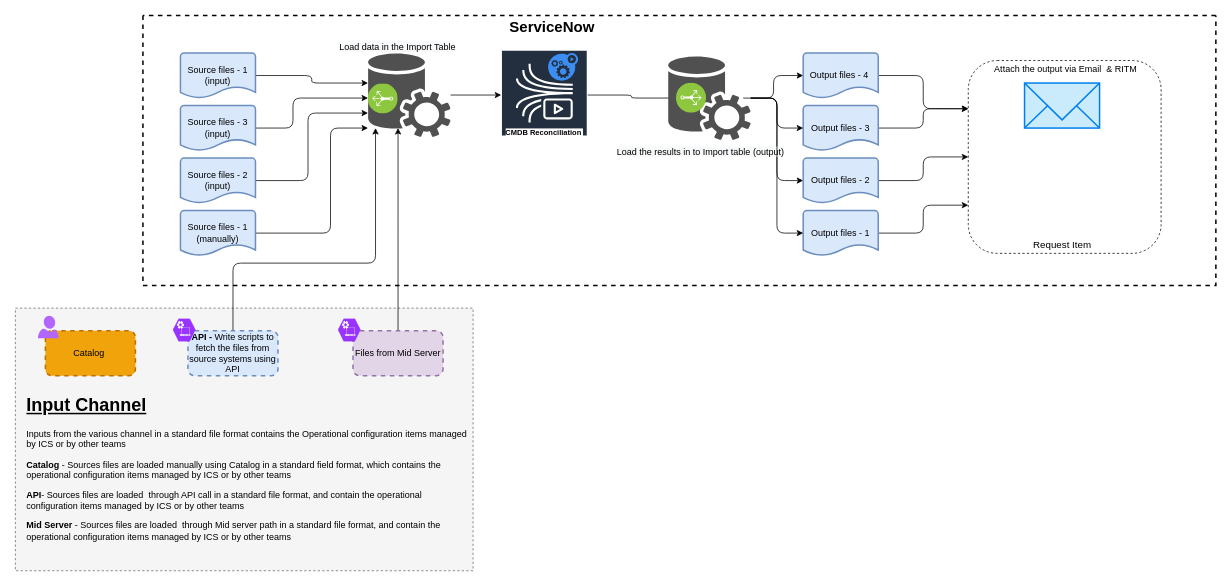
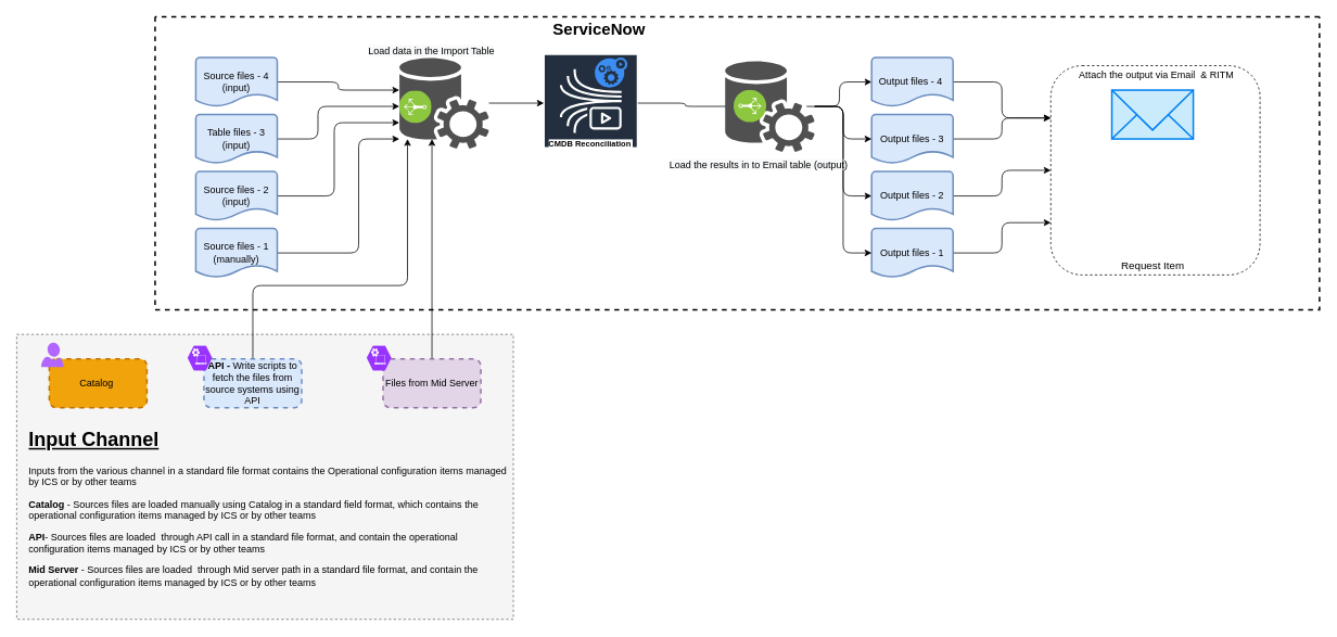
  <mxCell id="0" />
  <mxCell id="1" parent="0" />
  <mxCell id="2" value="" style="rounded=0;whiteSpace=wrap;html=1;labelBackgroundColor=#3369FF;fontSize=20;strokeWidth=1;fillColor=#f5f5f5;dashed=1;strokeColor=#666666;fontColor=#333333;" parent="1" vertex="1"><mxGeometry x="20" y="410" width="610" height="350" as="geometry" /></mxCell>
  <mxCell id="3" value="" style="swimlane;startSize=0;rounded=1;dashed=1;strokeWidth=2;fillColor=none;labelBackgroundColor=default;strokeColor=#000000;" parent="1" vertex="1"><mxGeometry x="190" y="20" width="1430" height="360" as="geometry"><mxRectangle x="650" y="260" width="50" height="40" as="alternateBounds" /></mxGeometry></mxCell>
  <mxCell id="4" value="" style="edgeStyle=orthogonalEdgeStyle;rounded=1;orthogonalLoop=1;jettySize=auto;html=1;entryX=0;entryY=1;entryDx=0;entryDy=0;" parent="3" source="12" edge="1"><mxGeometry relative="1" as="geometry"><mxPoint x="300" y="150" as="targetPoint" /><Array as="points"><mxPoint x="250" y="290" /><mxPoint x="250" y="150" /></Array></mxGeometry></mxCell>
  <mxCell id="5" value="" style="edgeStyle=orthogonalEdgeStyle;rounded=1;orthogonalLoop=1;jettySize=auto;html=1;entryX=0;entryY=0.5;entryDx=0;entryDy=0;entryPerimeter=0;" parent="3" target="27" edge="1"><mxGeometry relative="1" as="geometry"><mxPoint x="800" y="110" as="sourcePoint" /><mxPoint x="880" y="90" as="targetPoint" /></mxGeometry></mxCell>
  <mxCell id="6" style="edgeStyle=orthogonalEdgeStyle;rounded=1;orthogonalLoop=1;jettySize=auto;html=1;exitX=1;exitY=0.5;exitDx=0;exitDy=0;exitPerimeter=0;entryX=0;entryY=0.25;entryDx=0;entryDy=0;fontSize=20;" parent="3" source="7" edge="1"><mxGeometry relative="1" as="geometry"><mxPoint x="300" y="90" as="targetPoint" /><Array as="points"><mxPoint x="225" y="80" /><mxPoint x="225" y="90" /></Array></mxGeometry></mxCell>
- <mxCell id="7" value="&lt;span style=&quot;&quot;&gt;Source files - 1 (input)&lt;/span&gt;" style="strokeWidth=2;html=1;shape=mxgraph.flowchart.document2;whiteSpace=wrap;size=0.25;rounded=1;fillColor=#dae8fc;strokeColor=#6c8ebf;" parent="3" vertex="1"><mxGeometry x="50" y="50" width="100" height="60" as="geometry" /></mxCell>
+ <mxCell id="7" value="&lt;span style=&quot;&quot;&gt;Source files - 4 (input)&lt;/span&gt;" style="strokeWidth=2;html=1;shape=mxgraph.flowchart.document2;whiteSpace=wrap;size=0.25;rounded=1;fillColor=#dae8fc;strokeColor=#6c8ebf;" parent="3" vertex="1"><mxGeometry x="50" y="50" width="100" height="60" as="geometry" /></mxCell>
  <mxCell id="8" style="edgeStyle=orthogonalEdgeStyle;rounded=1;orthogonalLoop=1;jettySize=auto;html=1;fontSize=20;" parent="3" source="9" edge="1"><mxGeometry relative="1" as="geometry"><mxPoint x="300" y="110" as="targetPoint" /><Array as="points"><mxPoint x="200" y="150" /><mxPoint x="200" y="110" /></Array></mxGeometry></mxCell>
- <mxCell id="9" value="&lt;span style=&quot;&quot;&gt;Source files - 3 (input)&lt;/span&gt;" style="strokeWidth=2;html=1;shape=mxgraph.flowchart.document2;whiteSpace=wrap;size=0.25;rounded=1;fillColor=#dae8fc;strokeColor=#6c8ebf;" parent="3" vertex="1"><mxGeometry x="50" y="120" width="100" height="60" as="geometry" /></mxCell>
+ <mxCell id="9" value="&lt;span style=&quot;&quot;&gt;Table files - 3 (input)&lt;/span&gt;" style="strokeWidth=2;html=1;shape=mxgraph.flowchart.document2;whiteSpace=wrap;size=0.25;rounded=1;fillColor=#dae8fc;strokeColor=#6c8ebf;" parent="3" vertex="1"><mxGeometry x="50" y="120" width="100" height="60" as="geometry" /></mxCell>
  <mxCell id="10" style="edgeStyle=orthogonalEdgeStyle;rounded=1;orthogonalLoop=1;jettySize=auto;html=1;entryX=0;entryY=0.75;entryDx=0;entryDy=0;fontSize=20;" parent="3" source="11" edge="1"><mxGeometry relative="1" as="geometry"><mxPoint x="300" y="130" as="targetPoint" /><Array as="points"><mxPoint x="220" y="220" /><mxPoint x="220" y="130" /></Array></mxGeometry></mxCell>
  <mxCell id="11" value="&lt;span style=&quot;&quot;&gt;Source files - 2 (input)&lt;/span&gt;" style="strokeWidth=2;html=1;shape=mxgraph.flowchart.document2;whiteSpace=wrap;size=0.25;rounded=1;fillColor=#dae8fc;strokeColor=#6c8ebf;" parent="3" vertex="1"><mxGeometry x="50" y="190" width="100" height="60" as="geometry" /></mxCell>
  <mxCell id="12" value="Source files - 1 (manually)" style="strokeWidth=2;html=1;shape=mxgraph.flowchart.document2;whiteSpace=wrap;size=0.25;rounded=1;fillColor=#dae8fc;strokeColor=#6c8ebf;" parent="3" vertex="1"><mxGeometry x="50" y="260" width="100" height="60" as="geometry" /></mxCell>
  <mxCell id="13" value="&lt;font style=&quot;font-size: 20px;&quot;&gt;ServiceNow&lt;/font&gt;" style="text;strokeColor=none;fillColor=none;html=1;fontSize=24;fontStyle=1;verticalAlign=middle;align=center;rounded=1;dashed=1;strokeWidth=0;" parent="3" vertex="1"><mxGeometry x="470" width="150" height="30" as="geometry" /></mxCell>
  <mxCell id="14" value="&lt;span style=&quot;color: rgb(0, 0, 0); font-family: Helvetica; font-size: 12px; font-style: normal; font-variant-ligatures: normal; font-variant-caps: normal; font-weight: 400; letter-spacing: normal; orphans: 2; text-align: center; text-indent: 0px; text-transform: none; widows: 2; word-spacing: 0px; -webkit-text-stroke-width: 0px; background-color: rgb(248, 249, 250); text-decoration-thickness: initial; text-decoration-style: initial; text-decoration-color: initial; float: none; display: inline !important;&quot;&gt;Load data in the Import Table&lt;/span&gt;" style="text;whiteSpace=wrap;html=1;fontSize=20;" parent="3" vertex="1"><mxGeometry x="260" y="20" width="160" height="40" as="geometry" /></mxCell>
  <mxCell id="15" value="" style="sketch=0;pointerEvents=1;shadow=0;dashed=0;html=1;strokeColor=none;fillColor=#505050;labelPosition=center;verticalLabelPosition=bottom;verticalAlign=top;outlineConnect=0;align=center;shape=mxgraph.office.services.central_management_service;rounded=1;labelBackgroundColor=#FFFFFF;fontSize=20;" parent="3" vertex="1"><mxGeometry x="300" y="50" width="110" height="112" as="geometry" /></mxCell>
  <mxCell id="16" value="" style="edgeStyle=orthogonalEdgeStyle;rounded=1;orthogonalLoop=1;jettySize=auto;html=1;fontSize=20;" parent="3" source="15" target="18" edge="1"><mxGeometry relative="1" as="geometry"><mxPoint x="475" y="106" as="targetPoint" /></mxGeometry></mxCell>
  <mxCell id="17" value="" style="edgeStyle=orthogonalEdgeStyle;rounded=1;orthogonalLoop=1;jettySize=auto;html=1;fontSize=20;fontColor=#FF3399;" parent="3" source="18" target="23" edge="1"><mxGeometry relative="1" as="geometry" /></mxCell>
  <mxCell id="18" value="&lt;font color=&quot;#000000&quot;&gt;CMDB Reconciliation&amp;nbsp;&lt;/font&gt;" style="sketch=0;outlineConnect=0;fontColor=#232F3E;gradientColor=none;strokeColor=#ffffff;fillColor=#232F3E;dashed=0;verticalLabelPosition=middle;verticalAlign=bottom;align=center;html=1;whiteSpace=wrap;fontSize=10;fontStyle=1;spacing=3;shape=mxgraph.aws4.productIcon;prIcon=mxgraph.aws4.kinesis_video_streams;rounded=1;shadow=0;labelBackgroundColor=#FFFFFF;" parent="3" vertex="1"><mxGeometry x="477.5" y="46" width="115" height="120" as="geometry" /></mxCell>
  <mxCell id="19" value="" style="sketch=0;html=1;aspect=fixed;strokeColor=none;shadow=0;align=center;verticalAlign=top;fillColor=#3B8DF1;shape=mxgraph.gcp2.gear_load;rounded=1;dashed=1;labelBackgroundColor=#FFFFFF;fontSize=20;fontColor=#FF3399;" parent="3" vertex="1"><mxGeometry x="540" y="50" width="40" height="36.8" as="geometry" /></mxCell>
  <mxCell id="20" value="" style="aspect=fixed;perimeter=ellipsePerimeter;html=1;align=center;shadow=0;dashed=0;fontColor=#4277BB;labelBackgroundColor=#ffffff;fontSize=12;spacingTop=3;image;image=img/lib/ibm/infrastructure/load_balancing_routing.svg;rounded=1;strokeColor=#000000;strokeWidth=1;fillColor=none;gradientColor=none;rotation=-90;" parent="3" vertex="1"><mxGeometry x="300" y="90" width="40" height="40" as="geometry" /></mxCell>
  <mxCell id="21" value="" style="edgeStyle=orthogonalEdgeStyle;rounded=1;orthogonalLoop=1;jettySize=auto;html=1;fontSize=20;fontColor=#000000;entryX=0;entryY=0.5;entryDx=0;entryDy=0;entryPerimeter=0;" parent="3" source="22" target="31" edge="1"><mxGeometry relative="1" as="geometry" /></mxCell>
  <mxCell id="22" value="" style="sketch=0;pointerEvents=1;shadow=0;dashed=0;html=1;strokeColor=none;fillColor=#505050;labelPosition=center;verticalLabelPosition=bottom;verticalAlign=top;outlineConnect=0;align=center;shape=mxgraph.office.services.central_management_service;rounded=1;labelBackgroundColor=#FFFFFF;fontSize=20;" parent="3" vertex="1"><mxGeometry x="700" y="54" width="110" height="112" as="geometry" /></mxCell>
  <mxCell id="23" value="" style="aspect=fixed;perimeter=ellipsePerimeter;html=1;align=center;shadow=0;dashed=0;fontColor=#4277BB;labelBackgroundColor=#ffffff;fontSize=12;spacingTop=3;image;image=img/lib/ibm/infrastructure/load_balancing_routing.svg;rounded=1;strokeColor=#000000;strokeWidth=1;fillColor=none;gradientColor=none;rotation=90;" parent="3" vertex="1"><mxGeometry x="710" y="90" width="40" height="40" as="geometry" /></mxCell>
- <mxCell id="24" value="&lt;span style=&quot;color: rgb(0, 0, 0); font-family: Helvetica; font-size: 12px; font-style: normal; font-variant-ligatures: normal; font-variant-caps: normal; font-weight: 400; letter-spacing: normal; orphans: 2; text-indent: 0px; text-transform: none; widows: 2; word-spacing: 0px; -webkit-text-stroke-width: 0px; background-color: rgb(248, 249, 250); text-decoration-thickness: initial; text-decoration-style: initial; text-decoration-color: initial; float: none; display: inline !important;&quot;&gt;Load the results in to Import table (output)&lt;/span&gt;" style="text;whiteSpace=wrap;html=1;fontSize=20;fontColor=#FF3399;align=left;" parent="3" vertex="1"><mxGeometry x="630" y="160" width="230" height="60" as="geometry" /></mxCell>
+ <mxCell id="24" value="&lt;span style=&quot;color: rgb(0, 0, 0); font-family: Helvetica; font-size: 12px; font-style: normal; font-variant-ligatures: normal; font-variant-caps: normal; font-weight: 400; letter-spacing: normal; orphans: 2; text-indent: 0px; text-transform: none; widows: 2; word-spacing: 0px; -webkit-text-stroke-width: 0px; background-color: rgb(248, 249, 250); text-decoration-thickness: initial; text-decoration-style: initial; text-decoration-color: initial; float: none; display: inline !important;&quot;&gt;Load the results in to Email table (output)&lt;/span&gt;" style="text;whiteSpace=wrap;html=1;fontSize=20;fontColor=#FF3399;align=left;" parent="3" vertex="1"><mxGeometry x="630" y="160" width="230" height="60" as="geometry" /></mxCell>
  <mxCell id="25" style="edgeStyle=orthogonalEdgeStyle;rounded=1;orthogonalLoop=1;jettySize=auto;html=1;exitX=0.5;exitY=1;exitDx=0;exitDy=0;fontSize=20;fontColor=#000000;" parent="3" source="24" target="24" edge="1"><mxGeometry relative="1" as="geometry" /></mxCell>
  <mxCell id="26" value="" style="edgeStyle=orthogonalEdgeStyle;rounded=1;orthogonalLoop=1;jettySize=auto;html=1;fontSize=20;fontColor=#000000;entryX=0;entryY=0.25;entryDx=0;entryDy=0;" parent="3" source="27" target="37" edge="1"><mxGeometry relative="1" as="geometry"><mxPoint x="1110" y="80" as="targetPoint" /></mxGeometry></mxCell>
  <mxCell id="27" value="&lt;span style=&quot;&quot;&gt;Output files - 4&amp;nbsp;&lt;/span&gt;" style="strokeWidth=2;html=1;shape=mxgraph.flowchart.document2;whiteSpace=wrap;size=0.25;rounded=1;fillColor=#dae8fc;strokeColor=#6c8ebf;" parent="3" vertex="1"><mxGeometry x="880" y="50" width="100" height="60" as="geometry" /></mxCell>
  <mxCell id="28" value="" style="edgeStyle=orthogonalEdgeStyle;rounded=1;orthogonalLoop=1;jettySize=auto;html=1;fontSize=20;fontColor=#000000;entryX=0;entryY=0.25;entryDx=0;entryDy=0;" parent="3" source="29" target="37" edge="1"><mxGeometry relative="1" as="geometry" /></mxCell>
  <mxCell id="29" value="Output files - 3" style="strokeWidth=2;html=1;shape=mxgraph.flowchart.document2;whiteSpace=wrap;size=0.25;rounded=1;fillColor=#dae8fc;strokeColor=#6c8ebf;" parent="3" vertex="1"><mxGeometry x="880" y="120" width="100" height="60" as="geometry" /></mxCell>
  <mxCell id="30" value="" style="edgeStyle=orthogonalEdgeStyle;rounded=1;orthogonalLoop=1;jettySize=auto;html=1;fontSize=20;fontColor=#000000;entryX=0;entryY=0.5;entryDx=0;entryDy=0;" parent="3" source="31" target="37" edge="1"><mxGeometry relative="1" as="geometry" /></mxCell>
  <mxCell id="31" value="Output files - 2" style="strokeWidth=2;html=1;shape=mxgraph.flowchart.document2;whiteSpace=wrap;size=0.25;rounded=1;fillColor=#dae8fc;strokeColor=#6c8ebf;" parent="3" vertex="1"><mxGeometry x="880" y="190" width="100" height="60" as="geometry" /></mxCell>
  <mxCell id="32" value="" style="edgeStyle=orthogonalEdgeStyle;rounded=1;orthogonalLoop=1;jettySize=auto;html=1;fontSize=20;fontColor=#000000;entryX=0;entryY=0.75;entryDx=0;entryDy=0;" parent="3" source="33" target="37" edge="1"><mxGeometry relative="1" as="geometry" /></mxCell>
  <mxCell id="33" value="Output files - 1" style="strokeWidth=2;html=1;shape=mxgraph.flowchart.document2;whiteSpace=wrap;size=0.25;rounded=1;fillColor=#dae8fc;strokeColor=#6c8ebf;" parent="3" vertex="1"><mxGeometry x="880" y="260" width="100" height="60" as="geometry" /></mxCell>
  <mxCell id="34" value="" style="edgeStyle=orthogonalEdgeStyle;rounded=1;orthogonalLoop=1;jettySize=auto;html=1;fontSize=20;fontColor=#000000;entryX=0;entryY=0.5;entryDx=0;entryDy=0;entryPerimeter=0;" parent="3" source="22" target="29" edge="1"><mxGeometry relative="1" as="geometry"><mxPoint x="820" y="120" as="sourcePoint" /><mxPoint x="890" y="230" as="targetPoint" /></mxGeometry></mxCell>
  <mxCell id="35" value="" style="edgeStyle=orthogonalEdgeStyle;rounded=1;orthogonalLoop=1;jettySize=auto;html=1;fontSize=20;fontColor=#000000;entryX=0;entryY=0.5;entryDx=0;entryDy=0;entryPerimeter=0;" parent="3" source="22" target="33" edge="1"><mxGeometry relative="1" as="geometry"><mxPoint x="820" y="120" as="sourcePoint" /><mxPoint x="890" y="160" as="targetPoint" /></mxGeometry></mxCell>
  <mxCell id="36" value="" style="html=1;verticalLabelPosition=bottom;align=center;labelBackgroundColor=#ffffff;verticalAlign=top;strokeWidth=2;strokeColor=#0080F0;shadow=0;dashed=0;shape=mxgraph.ios7.icons.mail;rounded=1;fillColor=#CAEBFC;" parent="3" vertex="1"><mxGeometry x="1175" y="90" width="100" height="60" as="geometry" /></mxCell>
  <mxCell id="37" value="" style="whiteSpace=wrap;html=1;aspect=fixed;rounded=1;shadow=0;dashed=1;labelBackgroundColor=#FFFFFF;fontSize=20;fontColor=#000000;strokeColor=#000000;strokeWidth=1;fillColor=none;gradientColor=none;" parent="3" vertex="1"><mxGeometry x="1100" y="60" width="257" height="257" as="geometry" /></mxCell>
  <mxCell id="38" value="&lt;font style=&quot;font-size: 13px;&quot;&gt;Request Item&lt;/font&gt;" style="shape=image;html=1;verticalAlign=top;verticalLabelPosition=bottom;labelBackgroundColor=#ffffff;imageAspect=0;aspect=fixed;image=https://cdn1.iconfinder.com/data/icons/files-94/32/Attachment-128.png;rounded=1;shadow=0;dashed=1;fontSize=20;strokeColor=#000000;strokeWidth=1;fillColor=none;gradientColor=none;" parent="3" vertex="1"><mxGeometry x="1161" y="156" width="128" height="128" as="geometry" /></mxCell>
  <mxCell id="39" value="Attach the output via Email&amp;nbsp; &amp;amp; RITM" style="text;html=1;strokeColor=none;fillColor=none;align=center;verticalAlign=middle;whiteSpace=wrap;rounded=1;dashed=1;" parent="3" vertex="1"><mxGeometry x="1115" y="56.8" width="230" height="30" as="geometry" /></mxCell>
  <mxCell id="40" value="Catalog&amp;nbsp;" style="rounded=1;whiteSpace=wrap;html=1;dashed=1;strokeWidth=2;fillColor=#f0a30a;strokeColor=#BD7000;fontColor=#000000;" parent="1" vertex="1"><mxGeometry x="60" y="440" width="120" height="60" as="geometry" /></mxCell>
  <mxCell id="41" style="edgeStyle=orthogonalEdgeStyle;rounded=1;orthogonalLoop=1;jettySize=auto;html=1;entryX=0.5;entryY=1;entryDx=0;entryDy=0;" parent="1" source="42" edge="1"><mxGeometry relative="1" as="geometry"><mxPoint x="530" y="170" as="targetPoint" /></mxGeometry></mxCell>
  <mxCell id="42" value="Files from Mid Server" style="rounded=1;whiteSpace=wrap;html=1;dashed=1;strokeWidth=2;fillColor=#e1d5e7;strokeColor=#9673a6;" parent="1" vertex="1"><mxGeometry x="470" y="440" width="120" height="60" as="geometry" /></mxCell>
  <mxCell id="43" style="edgeStyle=orthogonalEdgeStyle;rounded=1;orthogonalLoop=1;jettySize=auto;html=1;exitX=0.5;exitY=0;exitDx=0;exitDy=0;entryX=0.125;entryY=1;entryDx=0;entryDy=0;entryPerimeter=0;" parent="1" source="44" edge="1"><mxGeometry relative="1" as="geometry"><mxPoint x="500" y="170" as="targetPoint" /><Array as="points"><mxPoint x="310" y="350" /><mxPoint x="500" y="350" /></Array></mxGeometry></mxCell>
  <mxCell id="44" value="&lt;b&gt;API - &lt;/b&gt;Write scripts to fetch the files from source systems using API" style="rounded=1;whiteSpace=wrap;html=1;dashed=1;strokeWidth=2;fillColor=#dae8fc;strokeColor=#6c8ebf;" parent="1" vertex="1"><mxGeometry x="250" y="440" width="120" height="60" as="geometry" /></mxCell>
  <mxCell id="45" value="&lt;h1&gt;&lt;u&gt;Input Channel&lt;/u&gt;&lt;/h1&gt;&lt;p&gt;Inputs from the various channel in a standard file format contains the Operational configuration items managed by ICS or by other teams&lt;/p&gt;&lt;p&gt;&lt;b&gt;Catalog &lt;/b&gt;- Sources files are loaded manually using Catalog in a standard field format, which contains the operational configuration items managed by ICS or by other teams&lt;/p&gt;&lt;p&gt;&lt;b&gt;API&lt;/b&gt;- Sources files are loaded&amp;nbsp; through API call in a standard file format, and contain the operational configuration items managed by ICS or by other teams&amp;nbsp;&lt;br&gt;&lt;/p&gt;&lt;p&gt;&lt;/p&gt;&lt;b&gt;Mid Server&lt;/b&gt; - Sources files are loaded&amp;nbsp; through Mid server path in a standard file format, and contain the operational configuration items managed by ICS or by other teams&amp;nbsp;&lt;p&gt;&amp;nbsp;&lt;/p&gt;" style="text;html=1;strokeColor=none;fillColor=none;spacing=5;spacingTop=-20;whiteSpace=wrap;overflow=hidden;rounded=0;" parent="1" vertex="1"><mxGeometry x="30" y="520" width="600" height="220" as="geometry" /></mxCell>
  <mxCell id="46" value="" style="verticalLabelPosition=bottom;html=1;verticalAlign=top;align=center;strokeColor=none;fillColor=#B266FF;shape=mxgraph.azure.user;rounded=1;labelBackgroundColor=#3369FF;fontSize=20;" parent="1" vertex="1"><mxGeometry x="50" y="420" width="27.5" height="30" as="geometry" /></mxCell>
  <mxCell id="47" value="" style="verticalLabelPosition=bottom;html=1;fillColor=#9933FF;strokeColor=#ffffff;verticalAlign=top;align=center;points=[[0,0.5,0],[0.125,0.25,0],[0.25,0,0],[0.5,0,0],[0.75,0,0],[0.875,0.25,0],[1,0.5,0],[0.875,0.75,0],[0.75,1,0],[0.5,1,0],[0.125,0.75,0]];pointerEvents=1;shape=mxgraph.cisco_safe.compositeIcon;bgIcon=mxgraph.cisco_safe.design.blank_device;resIcon=mxgraph.cisco_safe.design.automated_system;rounded=1;labelBackgroundColor=#3369FF;fontSize=20;" parent="1" vertex="1"><mxGeometry x="230" y="424" width="30" height="30" as="geometry" /></mxCell>
  <mxCell id="48" value="" style="verticalLabelPosition=bottom;html=1;fillColor=#9933FF;strokeColor=#ffffff;verticalAlign=top;align=center;points=[[0,0.5,0],[0.125,0.25,0],[0.25,0,0],[0.5,0,0],[0.75,0,0],[0.875,0.25,0],[1,0.5,0],[0.875,0.75,0],[0.75,1,0],[0.5,1,0],[0.125,0.75,0]];pointerEvents=1;shape=mxgraph.cisco_safe.compositeIcon;bgIcon=mxgraph.cisco_safe.design.blank_device;resIcon=mxgraph.cisco_safe.design.automated_system;rounded=1;labelBackgroundColor=#3369FF;fontSize=20;" parent="1" vertex="1"><mxGeometry x="450" y="424" width="30" height="30" as="geometry" /></mxCell>
